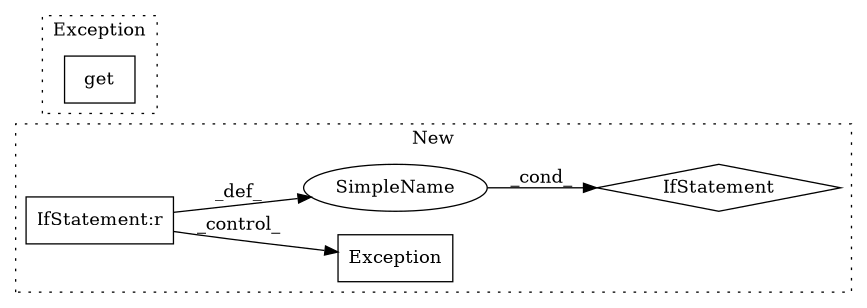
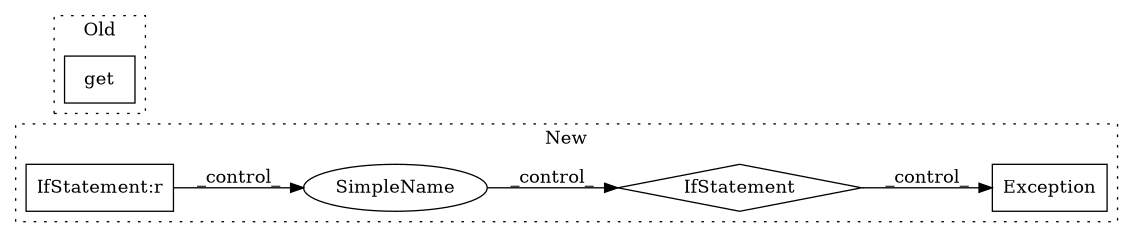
  digraph {
    rankdir=LR
    node [a=32 shape=box]
    n1 [l="10,1" label=Exception s="5078,5106"]
    n2 [a=25 l="4,2" label=IfStatement s="5006,5060" shape=diamond]
    n3 [a=42 label=SimpleName shape=ellipse]
    n4 [a=27 l=4 label="IfStatement:r" s=5049]
    n5 [l="4,1" label=get s="5143,5168"]
    subgraph cluster_1 {
      label=New
      style=dotted
      n1
      n2
      n3
      n4
    }
    subgraph cluster_2 {
-     label=Exception
+     label=Old
      style=dotted
      n5
    }
-   n4 -> n1 [label=_control_]
-   n3 -> n2 [label=_cond_]
-   n4 -> n3 [label=_def_]
+   n2 -> n1 [label=_control_]
+   n3 -> n2 [label=_control_]
+   n4 -> n3 [label=_control_]
  }
